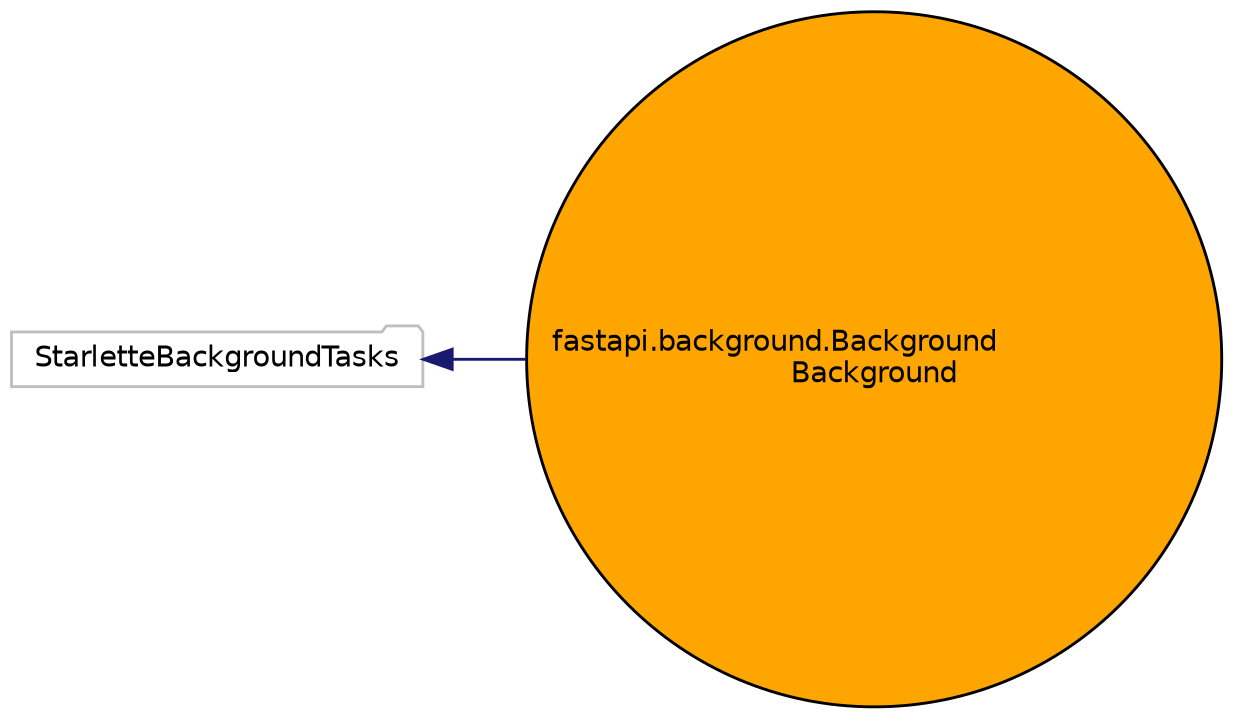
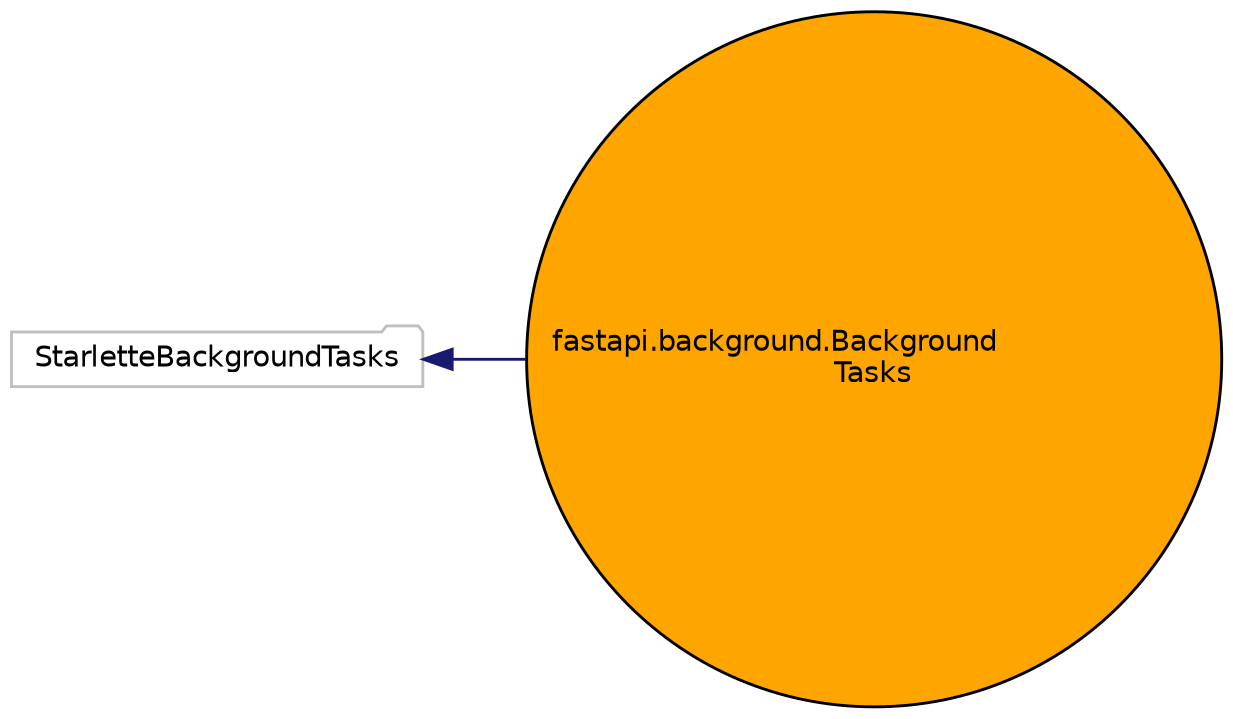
  digraph {
    rankdir=LR
    node [fontname=Helvetica fontsize=10 style=filled]
    n1 [color=grey75 fillcolor=white height=0.2 label=StarletteBackgroundTasks shape=folder width=0.4]
-   n2 [color=black fillcolor=orange height=0.2 label="fastapi.background.Background\lBackground" shape=circle width=0.4]
+   n2 [color=black fillcolor=orange height=0.2 label="fastapi.background.Background\lTasks" shape=circle width=0.4]
    n1 -> n2 [color=midnightblue dir=back fontname=Helvetica fontsize=10 labelfontname=Helvetica labelfontsize=10 style=solid]
  }
